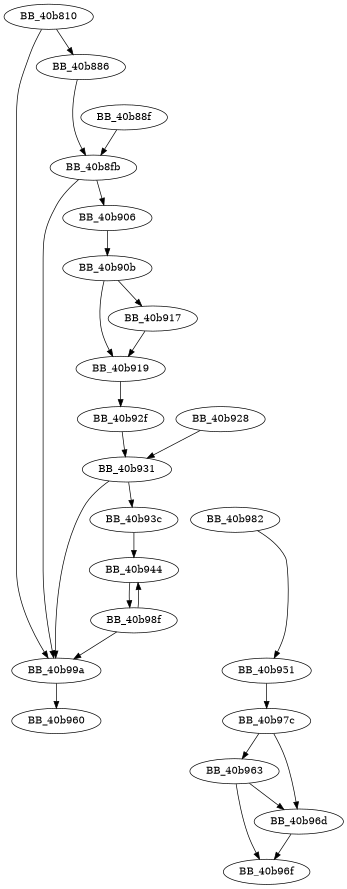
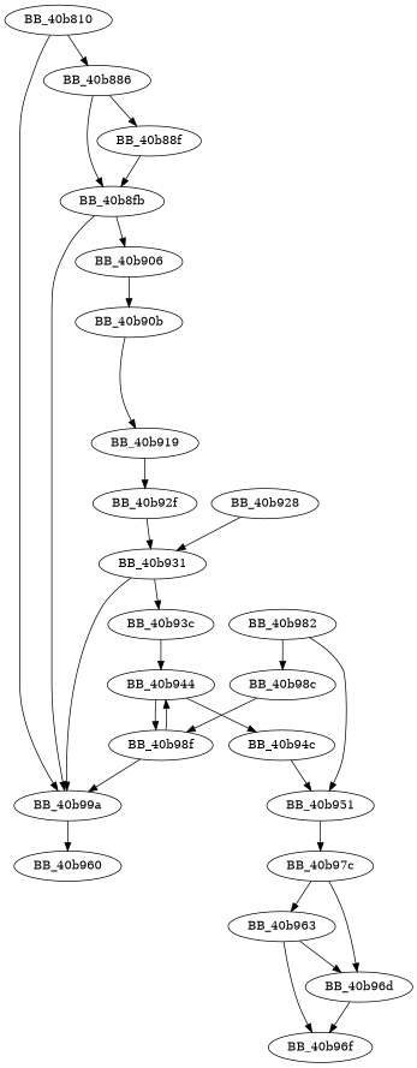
  digraph {
    BB_40b810
    BB_40b886
    BB_40b99a
    BB_40b88f
    BB_40b8fb
    BB_40b960
    BB_40b906
    BB_40b90b
-   BB_40b917
    BB_40b919
    BB_40b92f
    BB_40b928
    BB_40b931
    BB_40b93c
    BB_40b944
+   BB_40b94c
    BB_40b98f
    n18 [label=BB_40b951]
    BB_40b97c
    BB_40b963
    BB_40b96d
    BB_40b96f
    BB_40b982
+   BB_40b98c
    BB_40b810 -> BB_40b886
    BB_40b810 -> BB_40b99a
+   BB_40b886 -> BB_40b88f
    BB_40b886 -> BB_40b8fb
    BB_40b99a -> BB_40b960
    BB_40b88f -> BB_40b8fb
    BB_40b8fb -> BB_40b99a
    BB_40b8fb -> BB_40b906
    BB_40b906 -> BB_40b90b
-   BB_40b90b -> BB_40b917
    BB_40b90b -> BB_40b919
-   BB_40b917 -> BB_40b919
    BB_40b919 -> BB_40b92f
    BB_40b92f -> BB_40b931
    BB_40b928 -> BB_40b931
    BB_40b931 -> BB_40b99a
    BB_40b931 -> BB_40b93c
    BB_40b93c -> BB_40b944
+   BB_40b944 -> BB_40b94c
    BB_40b944 -> BB_40b98f
+   BB_40b94c -> n18
    BB_40b98f -> BB_40b99a
    BB_40b98f -> BB_40b944
    n18 -> BB_40b97c
    BB_40b97c -> BB_40b963
    BB_40b97c -> BB_40b96d
    BB_40b963 -> BB_40b96d
    BB_40b963 -> BB_40b96f
    BB_40b96d -> BB_40b96f
    BB_40b982 -> n18
+   BB_40b982 -> BB_40b98c
+   BB_40b98c -> BB_40b98f
  }
